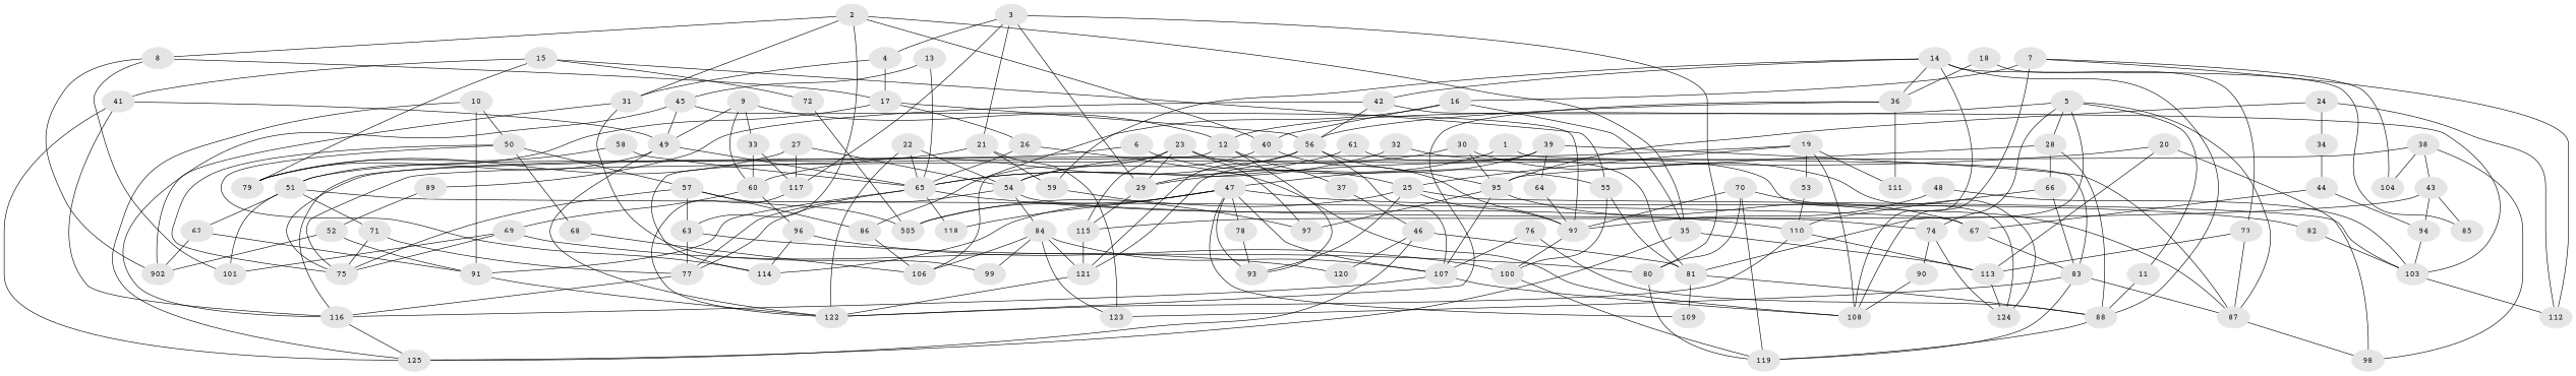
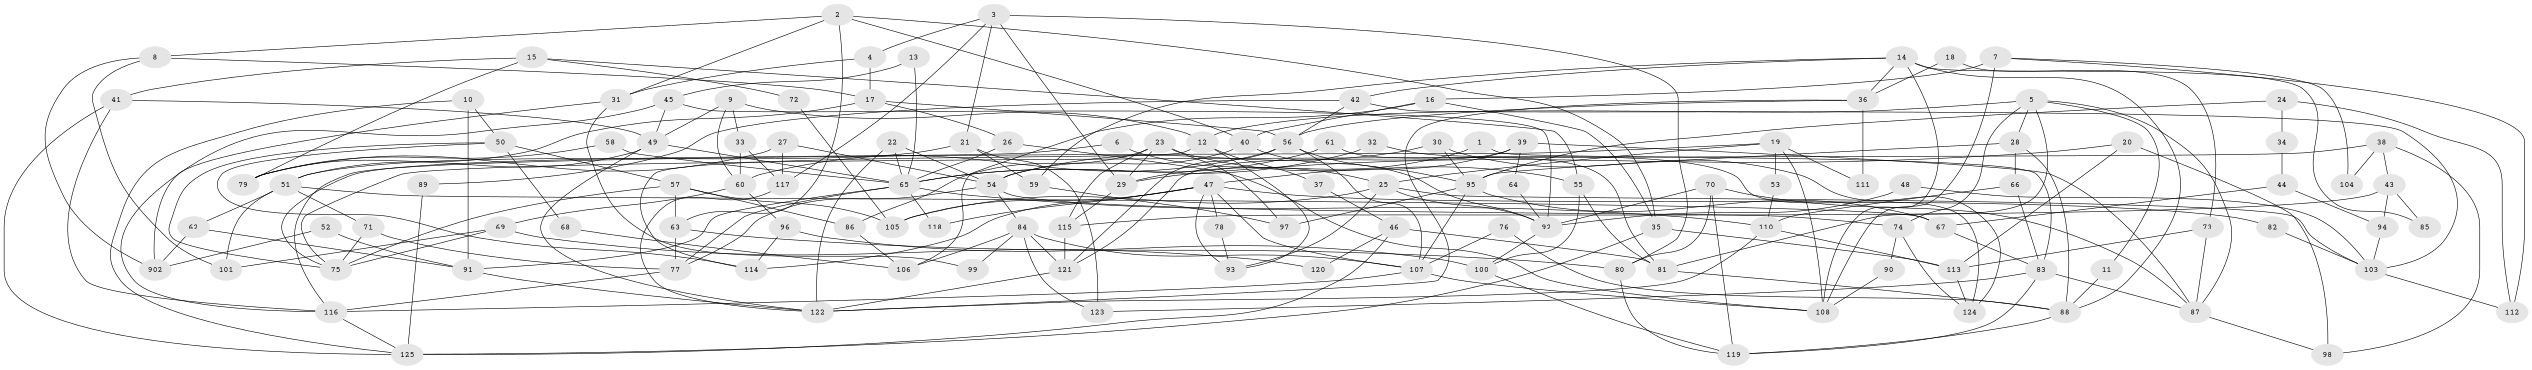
  graph {
    fontname="Courier Prime"
    node [color=gray90 fontname="Courier Prime" style=filled]
    edge [fontname="Courier Prime"]
    1
    29
    83
    115
    87
    123
    119
    2
    8
    31
    35
    40
    63
    17
    101
    n16 [label=902]
    99
    125
    113
    92
    54
    80
    77
    3
    4
    21
    117
    59
    51
    122
    79
    26
    56
    5
    11
    12
    28
    74
    81
    88
    37
    93
    114
    95
    66
    124
    90
-   109
    98
    6
    25
    75
    103
-   105 [label=505]
+   105
    7
    16
    104
    108
    112
    106
    9
    33
    49
    60
    65
    69
    96
    10
    50
    91
    57
    68
    46
    13
    45
    116
    118
    110
    14
    36
    42
    85
    111
    89
    97
    15
    41
    55
    72
    100
    121
    107
    18
    73
    19
    53
    20
    67
    62
    71
    22
    32
    23
    86
    24
    34
    44
    27
    84
    30
    94
    120
    38
    43
    39
    47
    64
    78
    82
    48
    52
    58
    61
    70
    76
    1 -- 29
    1 -- 83
    29 -- 115
    83 -- 87
    83 -- 123
    83 -- 119
    115 -- 121
    87 -- 98
    2 -- 8
    2 -- 31
    2 -- 35
    2 -- 40
    2 -- 63
    8 -- 17
    8 -- 101
    8 -- n16
    31 -- n16
    31 -- 99
    35 -- 125
    35 -- 113
    40 -- 92
    40 -- 54
    63 -- 80
    63 -- 77
    17 -- 79
    17 -- 26
    17 -- 56
    113 -- 124
    92 -- 100
    54 -- 77
    54 -- 74
    54 -- 84
    80 -- 119
    77 -- 116
    3 -- 29
    3 -- 80
    3 -- 4
    3 -- 21
    3 -- 117
    4 -- 31
    4 -- 17
    21 -- 123
    21 -- 59
    21 -- 51
    117 -- 122
    59 -- 97
    51 -- 101
    51 -- 67
    51 -- 62
    51 -- 71
    26 -- 108
    26 -- 65
    56 -- 95
    56 -- 60
    56 -- 121
    56 -- 107
    5 -- 87
    5 -- 11
    5 -- 12
    5 -- 28
    5 -- 74
    5 -- 81
    11 -- 88
    12 -- 37
    12 -- 93
    12 -- 114
    28 -- 88
    28 -- 95
    28 -- 66
    74 -- 124
    74 -- 90
    81 -- 88
-   81 -- 109
    88 -- 119
    37 -- 46
    95 -- 97
    95 -- 107
    95 -- 67
    66 -- 83
    66 -- 110
    90 -- 108
    6 -- 25
    6 -- 75
    25 -- 92
    25 -- 93
    25 -- 103
    25 -- 105
    103 -- 112
    7 -- 16
    7 -- 104
    7 -- 108
    7 -- 112
    16 -- 35
    16 -- 40
    16 -- 106
    9 -- 12
    9 -- 33
    9 -- 49
    9 -- 60
    33 -- 117
    33 -- 60
    49 -- 51
    49 -- 122
    49 -- 65
    60 -- 69
    60 -- 96
    65 -- 77
    65 -- 91
    65 -- 118
    65 -- 110
    69 -- 101
    69 -- 75
    69 -- 120
    96 -- 114
    96 -- 100
    10 -- 125
    10 -- 50
    10 -- 91
    50 -- 114
    50 -- 75
    50 -- 57
    50 -- 68
    91 -- 122
    57 -- 63
    57 -- 75
    57 -- 105
    57 -- 86
    68 -- 106
    46 -- 125
    46 -- 81
    46 -- 120
    13 -- 65
    13 -- 45
    45 -- 92
    45 -- 49
    45 -- 116
    116 -- 125
    110 -- 113
    110 -- 122
    14 -- 59
    14 -- 88
    14 -- 108
    14 -- 36
    14 -- 42
    14 -- 85
    36 -- 122
    36 -- 56
    36 -- 111
    42 -- 56
    42 -- 103
    42 -- 89
-   89 -- 52
+   89 -- 125
    15 -- 79
    15 -- 41
    15 -- 55
    15 -- 72
    41 -- 125
    41 -- 49
    41 -- 116
    55 -- 81
    55 -- 100
    72 -- 105
    100 -- 119
    121 -- 122
    107 -- 108
    107 -- 116
    18 -- 36
    18 -- 73
    73 -- 87
    73 -- 113
    19 -- 25
    19 -- 108
    19 -- 116
    19 -- 111
    19 -- 53
    53 -- 110
    20 -- 29
    20 -- 113
    20 -- 98
    67 -- 83
    62 -- n16
    62 -- 91
    71 -- 77
    71 -- 75
    22 -- 54
    22 -- 122
    22 -- 65
    32 -- 124
    32 -- 65
    23 -- 29
    23 -- 115
    23 -- 97
    23 -- 55
    23 -- 86
    86 -- 106
    24 -- 95
    24 -- 112
    24 -- 34
    34 -- 44
    44 -- 67
    44 -- 94
    27 -- 54
    27 -- 117
    27 -- 79
    84 -- 123
    84 -- 99
    84 -- 106
    84 -- 121
    84 -- 107
    30 -- 54
    30 -- 95
    30 -- 124
    94 -- 103
    38 -- 98
    38 -- 75
    38 -- 104
    38 -- 43
    43 -- 115
    43 -- 85
    43 -- 94
    39 -- 87
    39 -- 121
    39 -- 47
    39 -- 64
    47 -- 93
    47 -- 114
-   47 -- 109
    47 -- 105
    47 -- 118
    47 -- 107
    47 -- 78
    47 -- 82
    64 -- 92
    78 -- 93
    82 -- 103
    48 -- 92
    48 -- 103
    52 -- n16
    52 -- 91
    58 -- 79
    58 -- 65
    61 -- 81
    61 -- 65
    70 -- 87
    70 -- 119
    70 -- 92
    70 -- 80
    76 -- 88
    76 -- 107
  }
